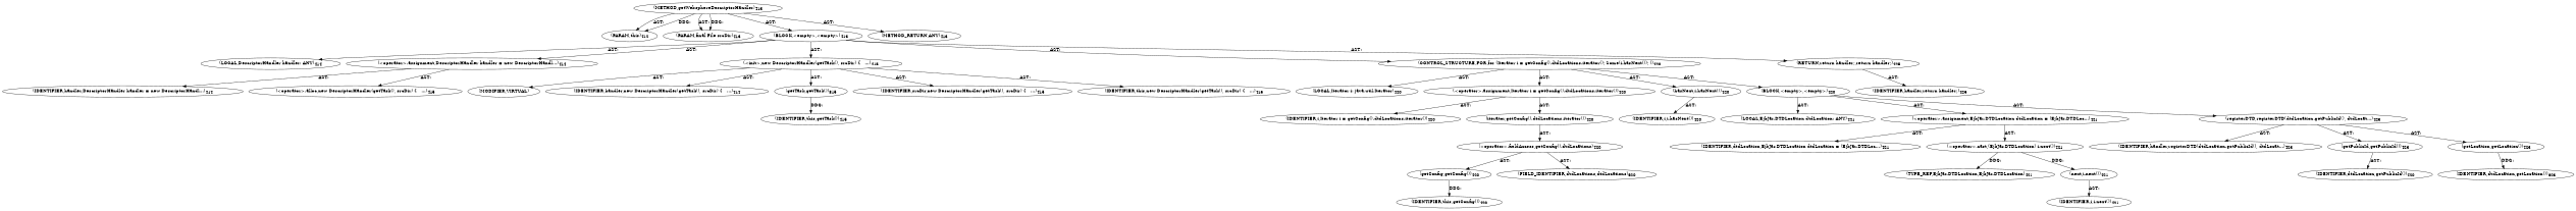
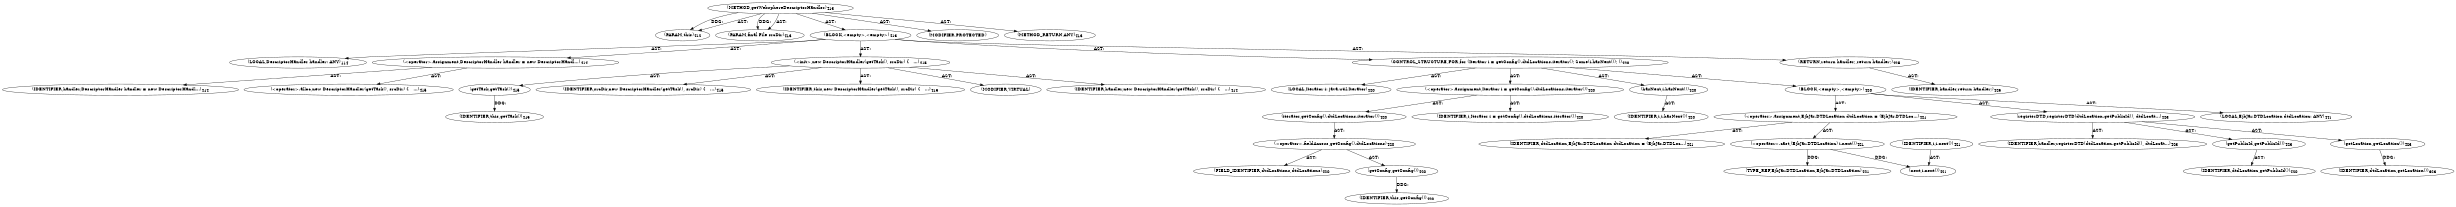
  digraph {
    n1 [label=<(METHOD,getWebsphereDescriptorHandler)<SUB>413</SUB>>]
    n2 [label=<(PARAM,this)<SUB>412</SUB>>]
    n3 [label=<(PARAM,final File srcDir)<SUB>413</SUB>>]
    n4 [label=<(BLOCK,&lt;empty&gt;,&lt;empty&gt;)<SUB>413</SUB>>]
+   n5 [label=<(MODIFIER,PROTECTED)>]
    n6 [label=<(METHOD_RETURN,ANY)<SUB>413</SUB>>]
-   n7 [label=<(LOCAL,DescriptorHandler handler: ANY)<SUB>414</SUB>>]
+   n7 [label=<(LOCAL,DescriptorHandler handler: ANY)<SUB>114</SUB>>]
    n8 [label=<(&lt;operator&gt;.assignment,DescriptorHandler handler = new DescriptorHandl...)<SUB>414</SUB>>]
    n9 [label=<(&lt;init&gt;,new DescriptorHandler(getTask(), srcDir) {   ...)<SUB>415</SUB>>]
    n10 [label=<(CONTROL_STRUCTURE,FOR,for (Iterator i = getConfig().dtdLocations.iterator(); Some(i.hasNext()); ))<SUB>420</SUB>>]
    n11 [label=<(RETURN,return handler;,return handler;)<SUB>425</SUB>>]
    n12 [label=<(MODIFIER,VIRTUAL)>]
    n13 [label=<(IDENTIFIER,handler,DescriptorHandler handler = new DescriptorHandl...)<SUB>414</SUB>>]
    n14 [label=<(&lt;operator&gt;.alloc,new DescriptorHandler(getTask(), srcDir) {   ...)<SUB>415</SUB>>]
    n15 [label=<(IDENTIFIER,handler,new DescriptorHandler(getTask(), srcDir) {   ...)<SUB>414</SUB>>]
-   n16 [label=<(getTask,getTask())<SUB>815</SUB>>]
+   n16 [label=<(getTask,getTask())<SUB>415</SUB>>]
    n17 [label=<(IDENTIFIER,srcDir,new DescriptorHandler(getTask(), srcDir) {   ...)<SUB>415</SUB>>]
    n18 [label=<(IDENTIFIER,this,new DescriptorHandler(getTask(), srcDir) {   ...)<SUB>415</SUB>>]
    n19 [label=<(LOCAL,Iterator i: java.util.Iterator)<SUB>420</SUB>>]
    n20 [label=<(&lt;operator&gt;.assignment,Iterator i = getConfig().dtdLocations.iterator())<SUB>420</SUB>>]
    n21 [label=<(hasNext,i.hasNext())<SUB>420</SUB>>]
    n22 [label=<(BLOCK,&lt;empty&gt;,&lt;empty&gt;)<SUB>420</SUB>>]
    n23 [label=<(IDENTIFIER,handler,return handler;)<SUB>425</SUB>>]
    n24 [label=<(IDENTIFIER,this,getTask())<SUB>415</SUB>>]
    n25 [label=<(IDENTIFIER,i,Iterator i = getConfig().dtdLocations.iterator())<SUB>420</SUB>>]
    n26 [label=<(iterator,getConfig().dtdLocations.iterator())<SUB>420</SUB>>]
    n27 [label=<(IDENTIFIER,i,i.hasNext())<SUB>420</SUB>>]
    n28 [label=<(LOCAL,EjbJar.DTDLocation dtdLocation: ANY)<SUB>441</SUB>>]
    n29 [label=<(&lt;operator&gt;.assignment,EjbJar.DTDLocation dtdLocation = (EjbJar.DTDLoc...)<SUB>421</SUB>>]
    n30 [label=<(registerDTD,registerDTD(dtdLocation.getPublicId(), dtdLocat...)<SUB>423</SUB>>]
    n31 [label=<(&lt;operator&gt;.fieldAccess,getConfig().dtdLocations)<SUB>420</SUB>>]
    n32 [label=<(getConfig,getConfig())<SUB>420</SUB>>]
-   n33 [label=<(FIELD_IDENTIFIER,dtdLocations,dtdLocations)<SUB>520</SUB>>]
+   n33 [label=<(FIELD_IDENTIFIER,dtdLocations,dtdLocations)<SUB>420</SUB>>]
    n34 [label=<(IDENTIFIER,this,getConfig())<SUB>420</SUB>>]
    n35 [label=<(IDENTIFIER,dtdLocation,EjbJar.DTDLocation dtdLocation = (EjbJar.DTDLoc...)<SUB>421</SUB>>]
    n36 [label=<(&lt;operator&gt;.cast,(EjbJar.DTDLocation) i.next())<SUB>421</SUB>>]
    n37 [label=<(IDENTIFIER,handler,registerDTD(dtdLocation.getPublicId(), dtdLocat...)<SUB>423</SUB>>]
    n38 [label=<(getPublicId,getPublicId())<SUB>423</SUB>>]
    n39 [label=<(getLocation,getLocation())<SUB>423</SUB>>]
    n40 [label=<(TYPE_REF,EjbJar.DTDLocation,EjbJar.DTDLocation)<SUB>421</SUB>>]
    n41 [label=<(next,i.next())<SUB>421</SUB>>]
    n42 [label=<(IDENTIFIER,i,i.next())<SUB>421</SUB>>]
    n43 [label=<(IDENTIFIER,dtdLocation,getPublicId())<SUB>420</SUB>>]
    n44 [label=<(IDENTIFIER,dtdLocation,getLocation())<SUB>323</SUB>>]
    n1 -> n2 [label="AST: "]
    n1 -> n2 [label="DDG: "]
    n1 -> n3 [label="AST: "]
    n1 -> n3 [label="DDG: "]
    n1 -> n4 [label="AST: "]
+   n1 -> n5 [label="AST: "]
    n1 -> n6 [label="AST: "]
    n4 -> n7 [label="AST: "]
    n4 -> n8 [label="AST: "]
    n4 -> n9 [label="AST: "]
    n4 -> n10 [label="AST: "]
    n4 -> n11 [label="AST: "]
    n8 -> n13 [label="AST: "]
    n8 -> n14 [label="AST: "]
    n9 -> n12 [label="AST: "]
    n9 -> n15 [label="AST: "]
    n9 -> n16 [label="AST: "]
    n9 -> n17 [label="AST: "]
    n9 -> n18 [label="AST: "]
    n10 -> n19 [label="AST: "]
    n10 -> n20 [label="AST: "]
    n10 -> n21 [label="AST: "]
    n10 -> n22 [label="AST: "]
    n11 -> n23 [label="AST: "]
    n16 -> n24 [label="DDG: "]
    n20 -> n25 [label="AST: "]
    n20 -> n26 [label="AST: "]
    n21 -> n27 [label="AST: "]
    n22 -> n28 [label="AST: "]
    n22 -> n29 [label="AST: "]
    n22 -> n30 [label="AST: "]
    n26 -> n31 [label="AST: "]
    n29 -> n35 [label="AST: "]
    n29 -> n36 [label="AST: "]
    n30 -> n37 [label="AST: "]
    n30 -> n38 [label="AST: "]
    n30 -> n39 [label="AST: "]
    n31 -> n32 [label="AST: "]
    n31 -> n33 [label="AST: "]
    n32 -> n34 [label="DDG: "]
    n36 -> n40 [label="DDG: "]
    n36 -> n41 [label="DDG: "]
    n38 -> n43 [label="AST: "]
    n39 -> n44 [label="DDG: "]
-   n41 -> n42 [label="AST: "]
+   n42 -> n41 [label="AST: "]
  }
